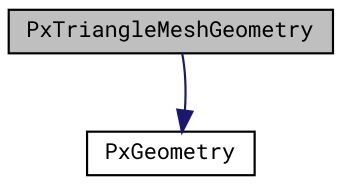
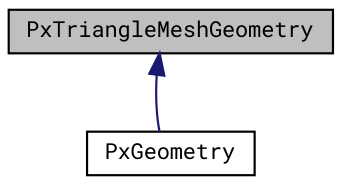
  digraph {
    fontname="Roboto Mono"
    node [color=black fontname="Roboto Mono" fontsize=10 shape=record style=filled]
    n1 [fillcolor=grey75 fontcolor=black height=0.2 label=PxTriangleMeshGeometry width=0.4]
    n2 [fillcolor=white height=0.2 label=PxGeometry width=0.4]
-   n2 -> n1 [color=midnightblue dir=back fontname="Roboto Mono" fontsize=10 labelfontname=Helvetica labelfontsize=10 style=solid]
+   n1 -> n2 [color=midnightblue dir=back fontname="Roboto Mono" fontsize=10 labelfontname=Helvetica labelfontsize=10 style=solid]
  }
